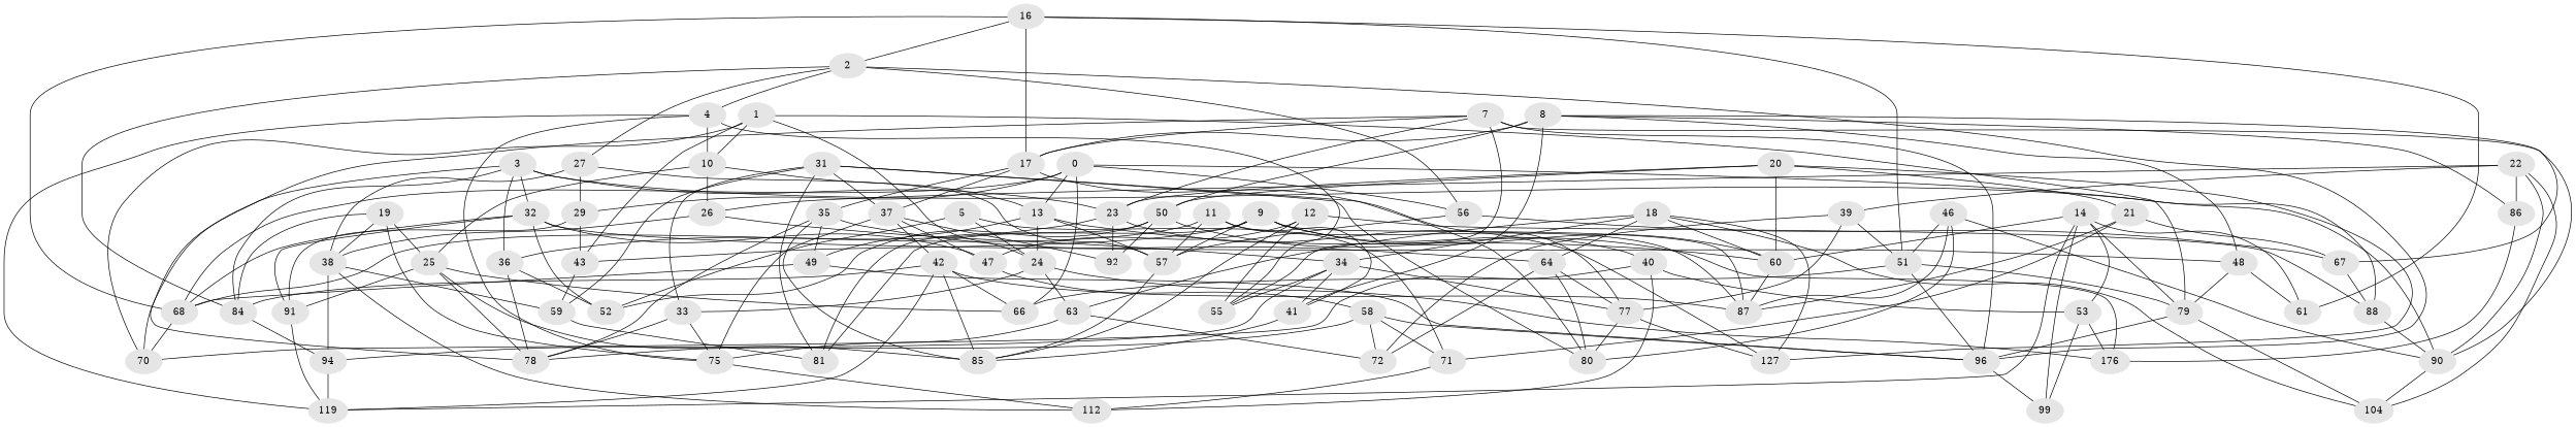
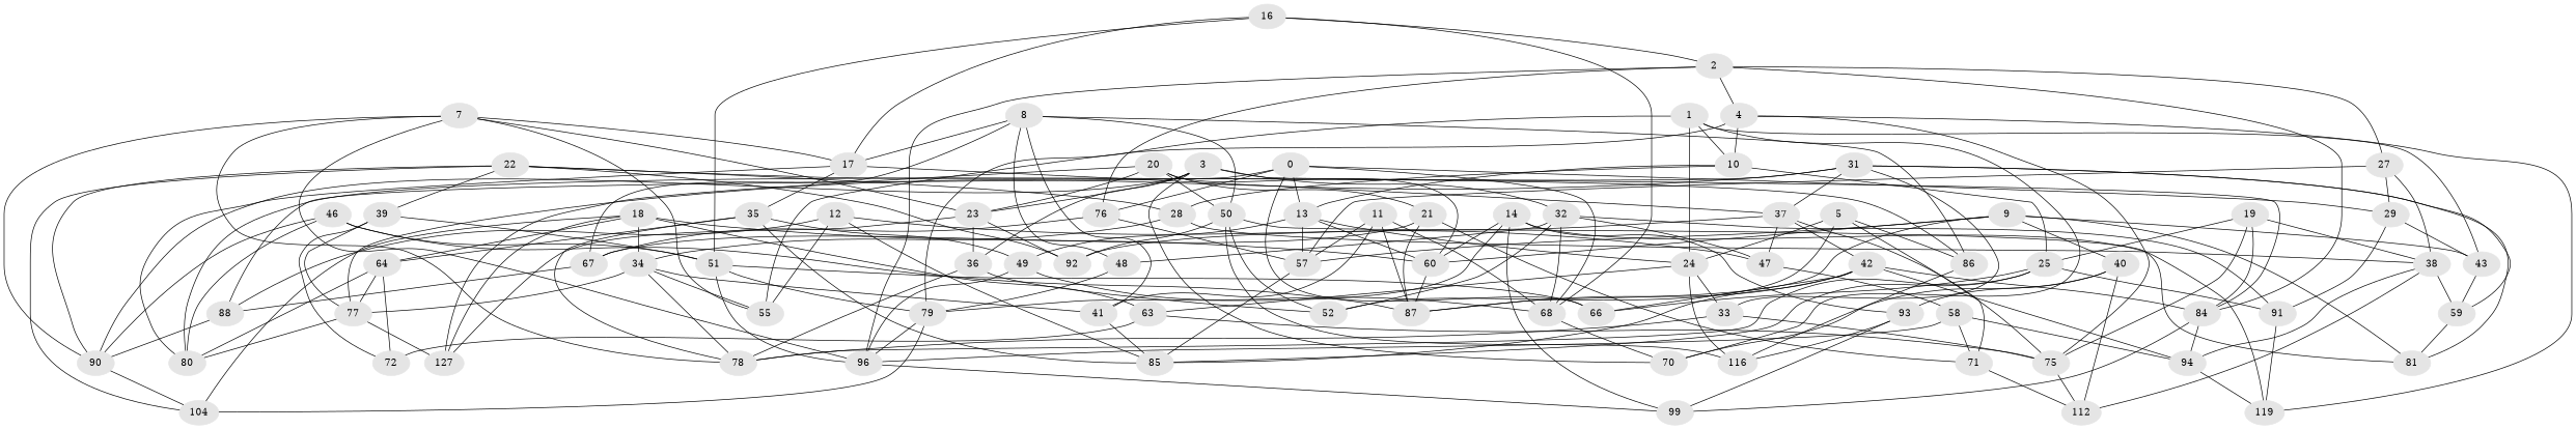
  graph {
    node [color=gray90 style=filled]
    1 [super="+110"]
    10 [super="+26"]
    24 [super="+109"]
    43
    70
    79 [super="+105"]
    2 [super="+106"]
    4 [super="+45"]
    27
-   56
+   56 [label=76]
    84 [super="+111"]
    96 [super="+100"]
    13 [super="+53"]
    25 [super="+118"]
-   28 [label=26]
+   28
    63
    33
-   116 [label=176]
+   116
    59
    104
    55
    75 [super="+113"]
    119
    29
    57 [super="+98"]
    38 [super="+117"]
    67
    99
    94
    3 [super="+115"]
    23 [super="+122"]
    n32 [label=36]
    32 [super="+65"]
    90 [super="+103"]
    127
    92
    52
    78 [super="+114"]
    68 [super="+97"]
    48
    47
    91
    112
    5
    71
    86
    n47 [label=0 super="+107"]
    66
    88
    60 [super="+74"]
    49
    7 [super="+15"]
    17 [super="+36"]
    35 [super="+54"]
    37 [super="+76"]
    80 [super="+95"]
    8 [super="+102"]
    41
    50 [super="+123"]
    85 [super="+108"]
-   61
    81
    9 [super="+101"]
    40
    87 [super="+124"]
-   93 [label=53]
+   93
    34 [super="+125"]
    11
    12
    58 [super="+120"]
    14 [super="+82"]
    16
    51 [super="+62"]
    64 [super="+73"]
    42 [super="+69"]
    18 [super="+89"]
    77 [super="+126"]
    72
    19
    20 [super="+83"]
    21
    22 [super="+121"]
    39
    31 [super="+44"]
    46
    1 -- 10
    1 -- 24
    1 -- 43
    1 -- 70
    1 -- 79
    10 -- 13
    10 -- 25
    10 -- 28
    24 -- 63
    24 -- 33
    24 -- 116
    43 -- 59
    79 -- 96
    79 -- 104
    2 -- 4
    2 -- 27
    2 -- 56
    2 -- 84
    2 -- 96
    4 -- 10 [weight=2]
    4 -- 55
    4 -- 75
    4 -- 119
    27 -- 29
    27 -- 57
    27 -- 38
    56 -- 57
    56 -- 67
+   84 -- 99
    84 -- 94
    96 -- 99
    13 -- 24
    13 -- 57
    13 -- 60
    13 -- 49
    25 -- 78
    25 -- 91
    25 -- 66
    25 -- 85
    28 -- 38
    28 -- 34
    63 -- 75
    63 -- 72
    33 -- 75
    33 -- 78
    59 -- 81
    75 -- 112
    29 -- 43
    29 -- 91
    57 -- 85
    38 -- 59
    38 -- 94
    38 -- 112
    67 -- 88
    94 -- 119
    3 -- 70
    3 -- 84
    3 -- 23
    3 -- n32
    3 -- 32
    3 -- 90
    23 -- n32
    23 -- 127
    23 -- 92
    n32 -- 52
    n32 -- 78
    32 -- 52
    32 -- 68
    32 -- 48
    32 -- 47
    32 -- 91
    90 -- 104
    68 -- 70
    48 -- 79
-   48 -- 61
    47 -- 58
    91 -- 119
    5 -- 24
    5 -- 52
    5 -- 71
+   5 -- 86
    71 -- 112
    86 -- 116
    n47 -- 56
    n47 -- 13
    n47 -- 29
    n47 -- 68
    n47 -- 66
    n47 -- 88
    88 -- 90
    60 -- 87
    49 -- 96
    49 -- 68
    7 -- 96
    7 -- 55
    7 -- 23
    7 -- 90
    7 -- 78
    7 -- 17
    17 -- 35
    17 -- 37
    17 -- 80
    35 -- 78
    35 -- 49
    35 -- 85
    35 -- 64 [weight=2]
    37 -- 75
    37 -- 92
    37 -- 47
    37 -- 42
    8 -- 67
    8 -- 48
    8 -- 86
    8 -- 17
    8 -- 41
    8 -- 50
    41 -- 85
    50 -- 116
    50 -- 92
    50 -- 52
    50 -- 81
    9 -- 43
    9 -- 57
    9 -- 60
    9 -- 81
    9 -- 40
    9 -- 87
    40 -- 70
    40 -- 112
    40 -- 93
    93 -- 116
    93 -- 99
    34 -- 55
    34 -- 78
    34 -- 41
    34 -- 77
    11 -- 57
    11 -- 68
    11 -- 41
    11 -- 87
    12 -- 55
    12 -- 47
    12 -- 88
    12 -- 85
    58 -- 96
    58 -- 94
    58 -- 71
-   58 -- 72
    14 -- 79
    14 -- 119
    14 -- 99
    14 -- 60
-   14 -- 61
    14 -- 93
    16 -- 2
    16 -- 68
    16 -- 17
-   16 -- 61
    16 -- 51
    51 -- 79
    51 -- 96
    51 -- 66
    64 -- 80
    64 -- 77
    64 -- 72
    42 -- 84
-   42 -- 119
+   42 -- 94
    42 -- 66
    42 -- 85
    42 -- 87
    18 -- 63
    18 -- 104
    18 -- 127
    18 -- 60
    18 -- 34
    18 -- 64
    77 -- 127
    77 -- 80
    19 -- 84
    19 -- 25
    19 -- 75
    19 -- 38
    20 -- 23
    20 -- 127
    20 -- 60
    20 -- 50
    20 -- 21
    21 -- 67
    21 -- 71
    21 -- 87
    22 -- 28
    22 -- 104
    22 -- 90
+   22 -- 92
    22 -- 86
    22 -- 39
    39 -- 51
    39 -- 77
    39 -- 72
    31 -- 33
    31 -- 59
    31 -- 37
    31 -- 80
    31 -- 81
    31 -- 77
    46 -- 90
    46 -- 80
    46 -- 87
    46 -- 51
  }
